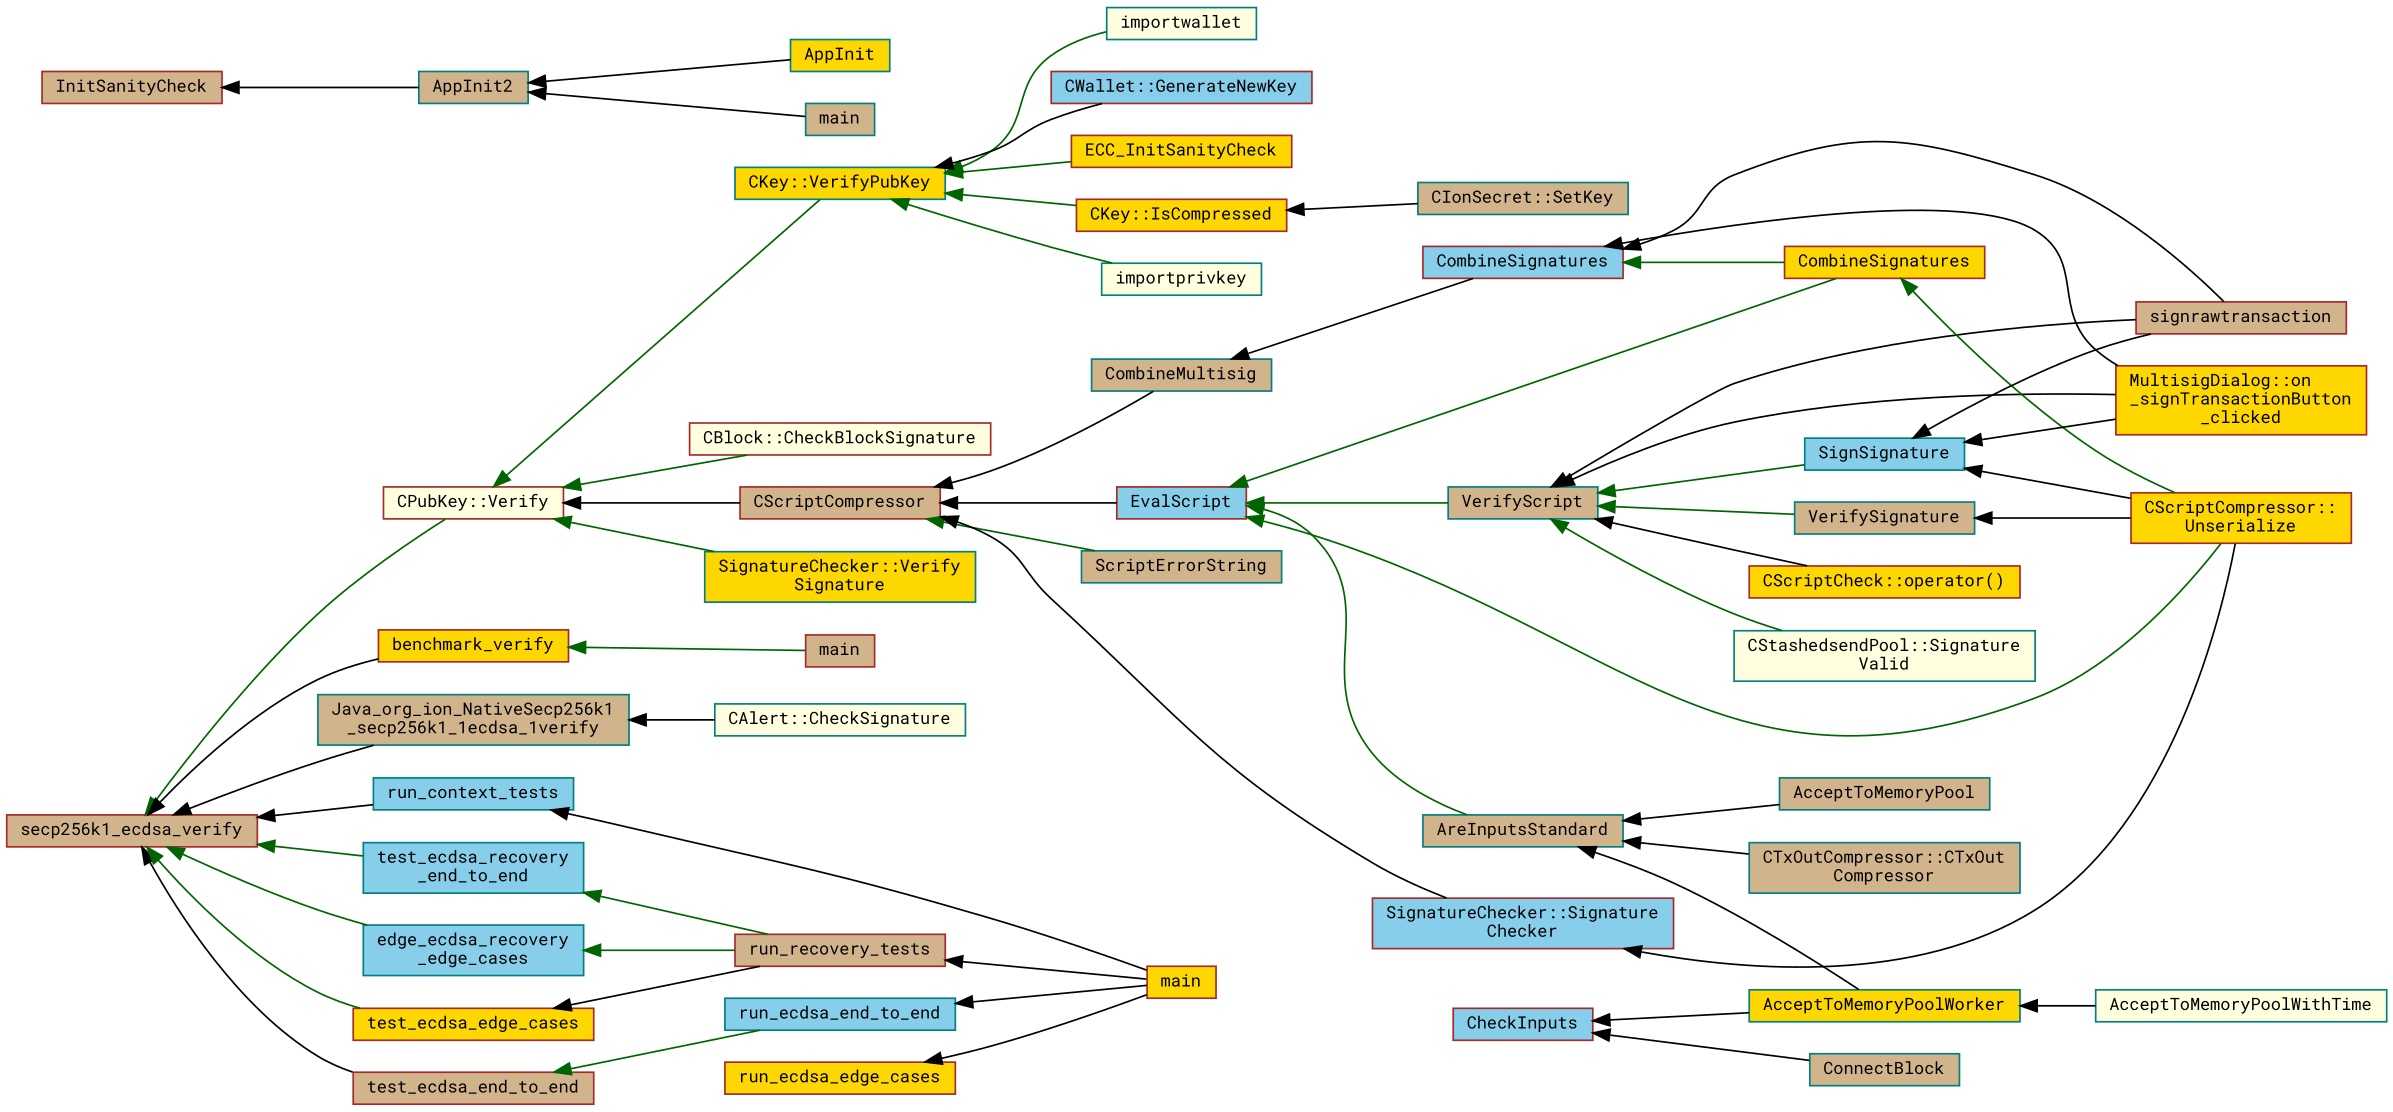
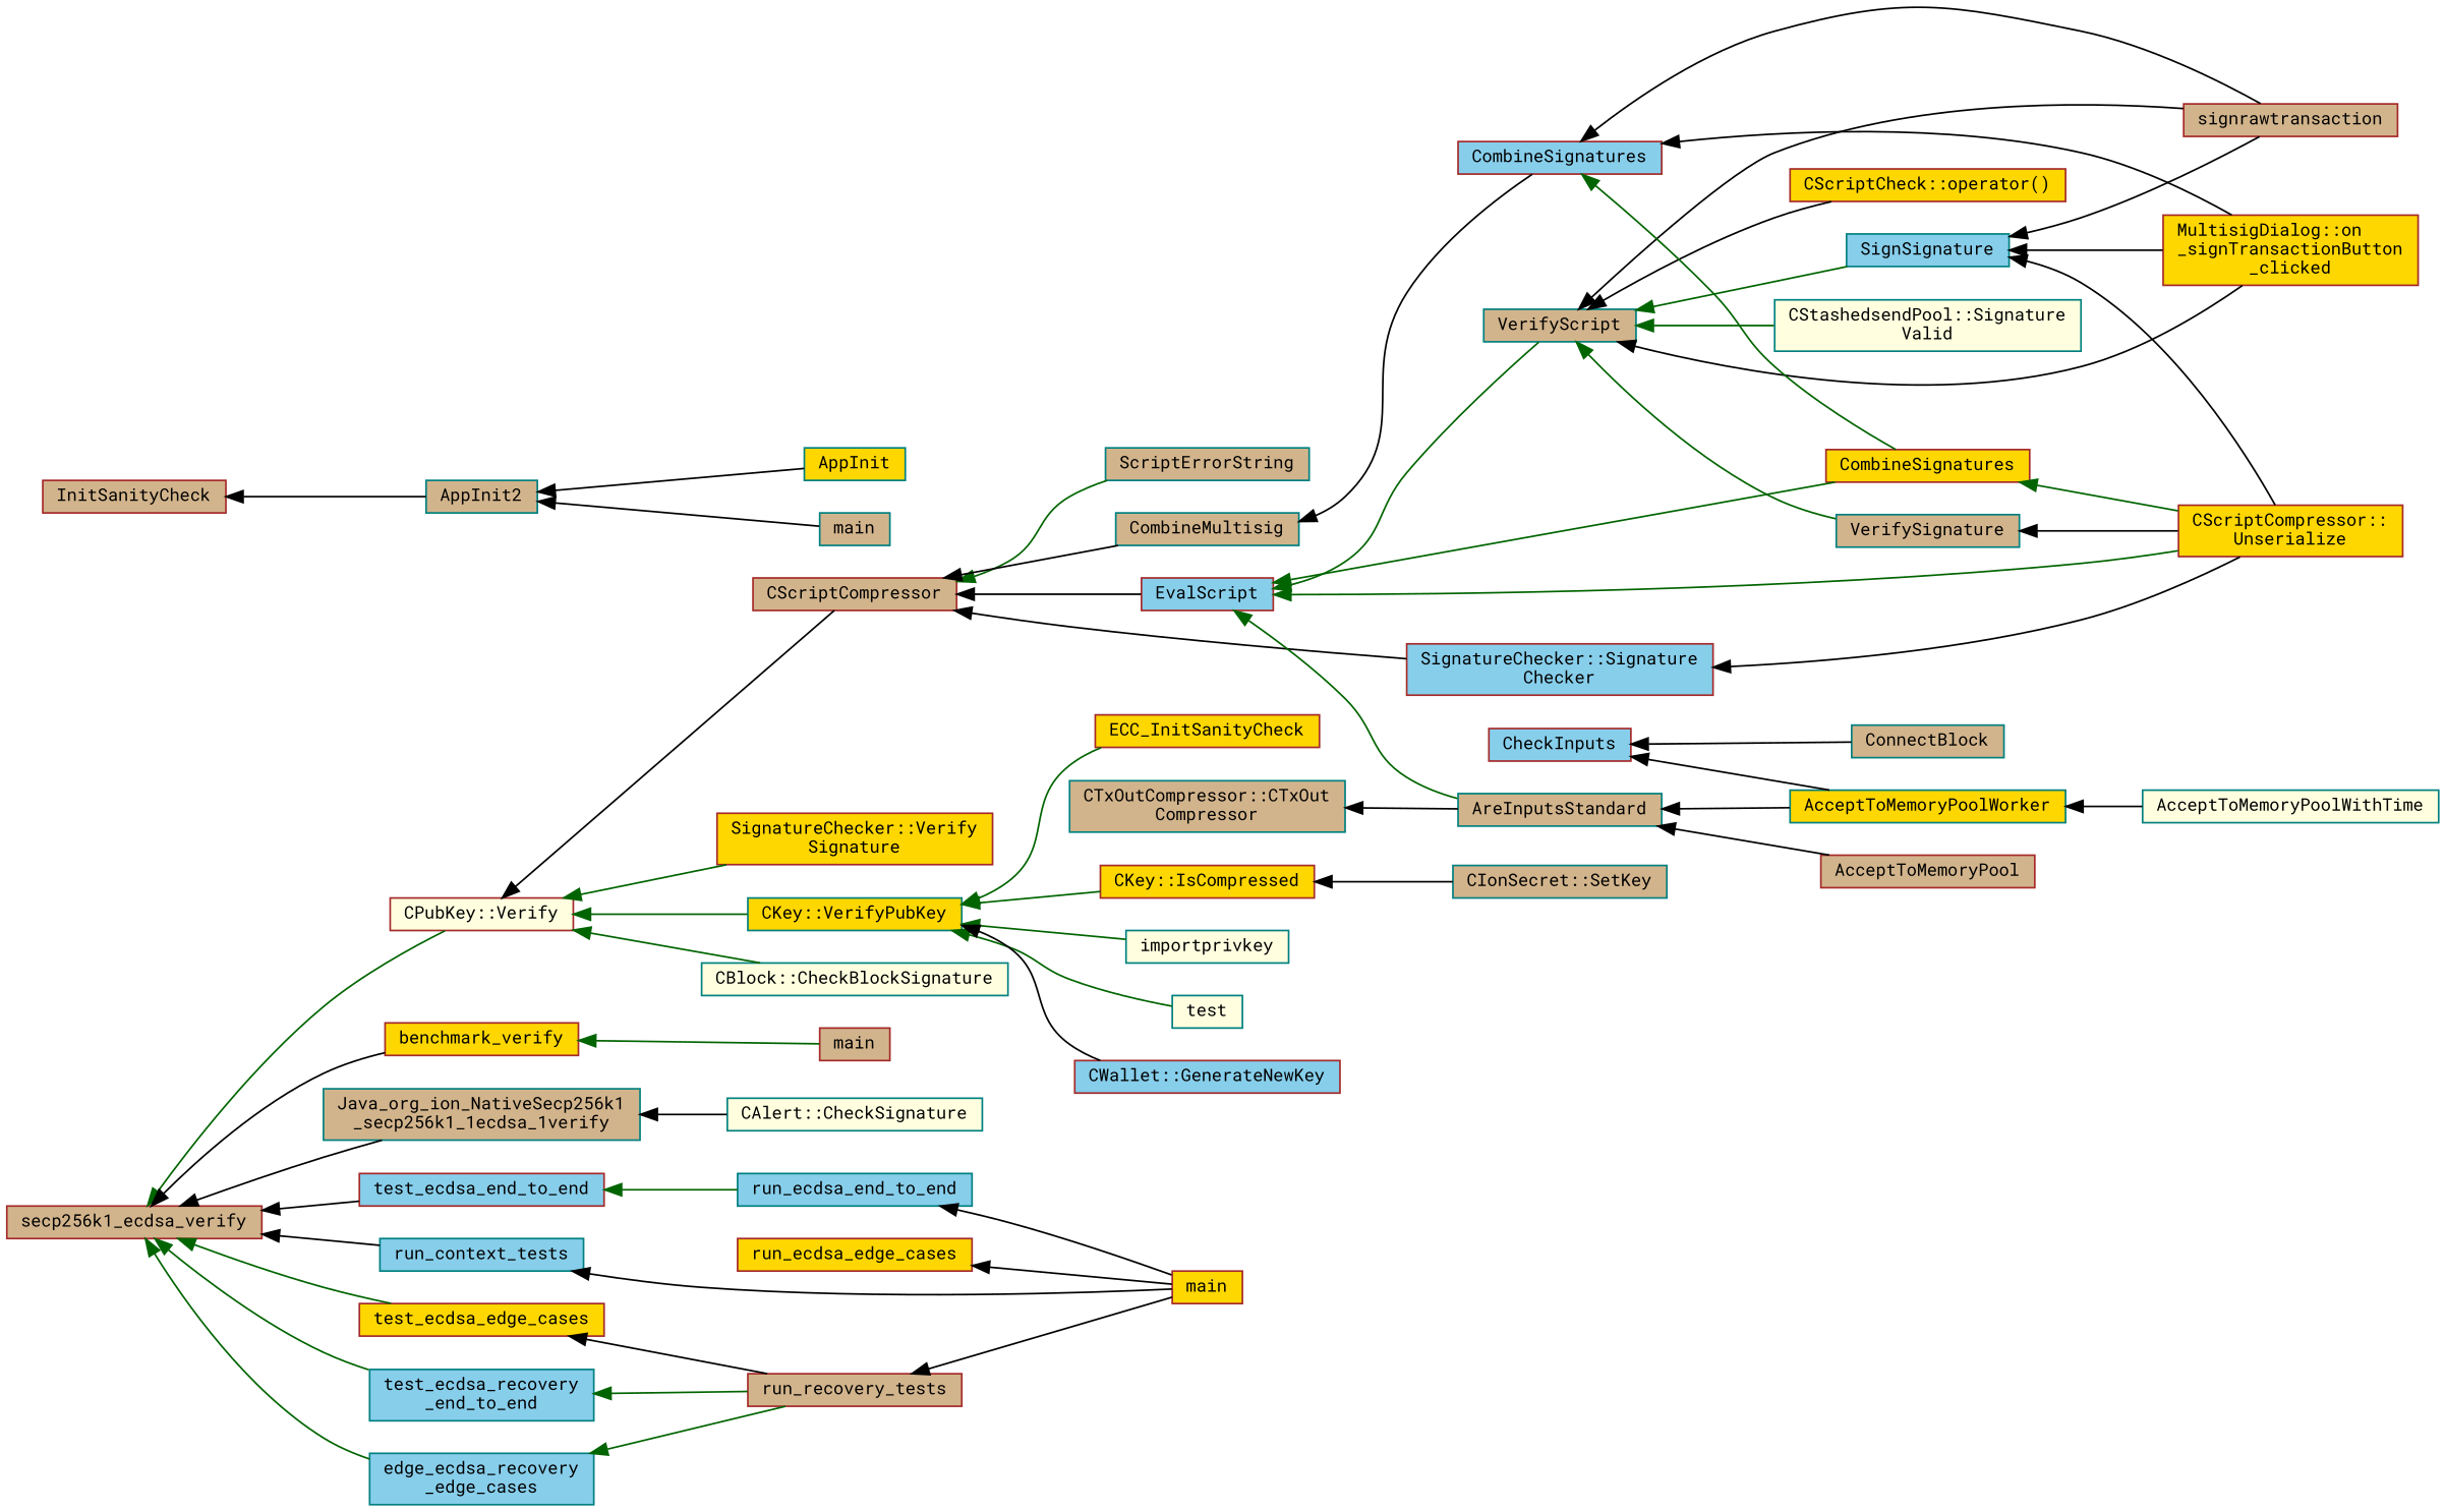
  digraph {
    fontname="Roboto Mono"
    rankdir=LR
    node [color=teal fillcolor=tan fontname="Roboto Mono" fontsize=10 shape=record style=filled]
    edge [color=black dir=back fontname="Roboto Mono" fontsize=10 labelfontname=Helvetica labelfontsize=10 style=solid]
    n1 [color=brown fontcolor=black height=0.2 label=secp256k1_ecdsa_verify width=0.4]
    n2 [color=brown fillcolor=lightyellow height=0.2 label="CPubKey::Verify" width=0.4]
    n3 [color=brown fillcolor=gold height=0.2 label=benchmark_verify width=0.4]
    n4 [height=0.2 label="Java_org_ion_NativeSecp256k1\l_secp256k1_1ecdsa_1verify" width=0.4]
    n5 [fillcolor=skyblue height=0.2 label="test_ecdsa_recovery\l_end_to_end" width=0.4]
    n6 [fillcolor=skyblue height=0.2 label="edge_ecdsa_recovery\l_edge_cases" width=0.4]
    n7 [fillcolor=skyblue height=0.2 label=run_context_tests width=0.4]
-   n8 [color=brown height=0.2 label=test_ecdsa_end_to_end width=0.4]
+   n8 [color=brown fillcolor=skyblue height=0.2 label=test_ecdsa_end_to_end width=0.4]
    n9 [color=brown fillcolor=gold height=0.2 label=test_ecdsa_edge_cases width=0.4]
    n10 [fillcolor=gold height=0.2 label="CKey::VerifyPubKey" width=0.4]
-   n11 [color=brown fillcolor=lightyellow height=0.2 label="CBlock::CheckBlockSignature" width=0.4]
+   n11 [fillcolor=lightyellow height=0.2 label="CBlock::CheckBlockSignature" width=0.4]
    n12 [color=brown height=0.2 label=CScriptCompressor width=0.4]
-   n13 [fillcolor=gold height=0.2 label="SignatureChecker::Verify\lSignature" width=0.4]
+   n13 [color=brown fillcolor=gold height=0.2 label="SignatureChecker::Verify\lSignature" width=0.4]
    n14 [color=brown height=0.2 label=main width=0.4]
    n15 [fillcolor=lightyellow height=0.2 label="CAlert::CheckSignature" width=0.4]
    n16 [color=brown height=0.2 label=run_recovery_tests width=0.4]
    n17 [color=brown fillcolor=gold height=0.2 label=main width=0.4]
    n18 [fillcolor=skyblue height=0.2 label=run_ecdsa_end_to_end width=0.4]
    n19 [color=brown fillcolor=gold height=0.2 label=ECC_InitSanityCheck width=0.4]
    n20 [color=brown fillcolor=gold height=0.2 label="CKey::IsCompressed" width=0.4]
    n21 [fillcolor=lightyellow height=0.2 label=importprivkey width=0.4]
-   n22 [fillcolor=lightyellow height=0.2 label=importwallet width=0.4]
+   n22 [fillcolor=lightyellow height=0.2 label=test width=0.4]
    n23 [color=brown fillcolor=skyblue height=0.2 label="CWallet::GenerateNewKey" width=0.4]
    n24 [height=0.2 label=ScriptErrorString width=0.4]
    n25 [color=brown fillcolor=skyblue height=0.2 label=EvalScript width=0.4]
    n26 [height=0.2 label=CombineMultisig width=0.4]
    n27 [color=brown fillcolor=skyblue height=0.2 label="SignatureChecker::Signature\lChecker" width=0.4]
    n28 [height=0.2 label="CIonSecret::SetKey" width=0.4]
    n29 [color=brown height=0.2 label=InitSanityCheck width=0.4]
    n30 [height=0.2 label=AppInit2 width=0.4]
    n31 [fillcolor=gold height=0.2 label=AppInit width=0.4]
    n32 [height=0.2 label=main width=0.4]
    n33 [height=0.2 label=AreInputsStandard width=0.4]
    n34 [height=0.2 label=VerifyScript width=0.4]
    n35 [color=brown fillcolor=gold height=0.2 label="CScriptCompressor::\lUnserialize" width=0.4]
    n36 [color=brown fillcolor=gold height=0.2 label=CombineSignatures width=0.4]
    n37 [color=brown fillcolor=skyblue height=0.2 label=CombineSignatures width=0.4]
    n38 [color=brown fillcolor=skyblue height=0.2 label=CheckInputs width=0.4]
    n39 [fillcolor=gold height=0.2 label=AcceptToMemoryPoolWorker width=0.4]
    n40 [height=0.2 label=ConnectBlock width=0.4]
    n41 [fillcolor=lightyellow height=0.2 label=AcceptToMemoryPoolWithTime width=0.4]
-   n42 [height=0.2 label=AcceptToMemoryPool width=0.4]
+   n42 [color=brown height=0.2 label=AcceptToMemoryPool width=0.4]
    n43 [height=0.2 label="CTxOutCompressor::CTxOut\lCompressor" width=0.4]
    n44 [color=brown fillcolor=gold height=0.2 label="MultisigDialog::on\l_signTransactionButton\l_clicked" width=0.4]
    n45 [color=brown height=0.2 label=signrawtransaction width=0.4]
    n46 [fillcolor=skyblue height=0.2 label=SignSignature width=0.4]
    n47 [height=0.2 label=VerifySignature width=0.4]
    n48 [fillcolor=lightyellow height=0.2 label="CStashedsendPool::Signature\lValid" width=0.4]
    n49 [color=brown fillcolor=gold height=0.2 label="CScriptCheck::operator()" width=0.4]
    n50 [color=brown fillcolor=gold height=0.2 label=run_ecdsa_edge_cases width=0.4]
    n1 -> n2 [color=darkgreen]
    n1 -> n3
    n1 -> n4
    n1 -> n5 [color=darkgreen]
    n1 -> n6 [color=darkgreen]
    n1 -> n7
    n1 -> n8
    n1 -> n9 [color=darkgreen]
    n2 -> n10 [color=darkgreen]
    n2 -> n11 [color=darkgreen]
    n2 -> n12
    n2 -> n13 [color=darkgreen]
    n3 -> n14 [color=darkgreen]
    n4 -> n15
    n5 -> n16 [color=darkgreen]
    n6 -> n16 [color=darkgreen]
    n7 -> n17
    n8 -> n18 [color=darkgreen]
    n9 -> n16
    n10 -> n19 [color=darkgreen]
    n10 -> n20 [color=darkgreen]
    n10 -> n21 [color=darkgreen]
    n10 -> n22 [color=darkgreen]
    n10 -> n23
    n12 -> n24 [color=darkgreen]
    n12 -> n25
    n12 -> n26
    n12 -> n27
    n16 -> n17
    n18 -> n17
    n20 -> n28
    n25 -> n33 [color=darkgreen]
    n25 -> n34 [color=darkgreen]
    n25 -> n35 [color=darkgreen]
    n25 -> n36 [color=darkgreen]
    n26 -> n37
    n27 -> n35
    n29 -> n30
    n30 -> n31
    n30 -> n32
    n33 -> n39
    n33 -> n42
-   n33 -> n43
+   n43 -> n33
    n34 -> n44
    n34 -> n45
    n34 -> n46 [color=darkgreen]
    n34 -> n47 [color=darkgreen]
    n34 -> n48 [color=darkgreen]
    n34 -> n49
    n36 -> n35 [color=darkgreen]
    n37 -> n36 [color=darkgreen]
    n37 -> n44
    n37 -> n45
    n38 -> n39
    n38 -> n40
    n39 -> n41
    n46 -> n35
    n46 -> n44
    n46 -> n45
    n47 -> n35
    n50 -> n17
  }
